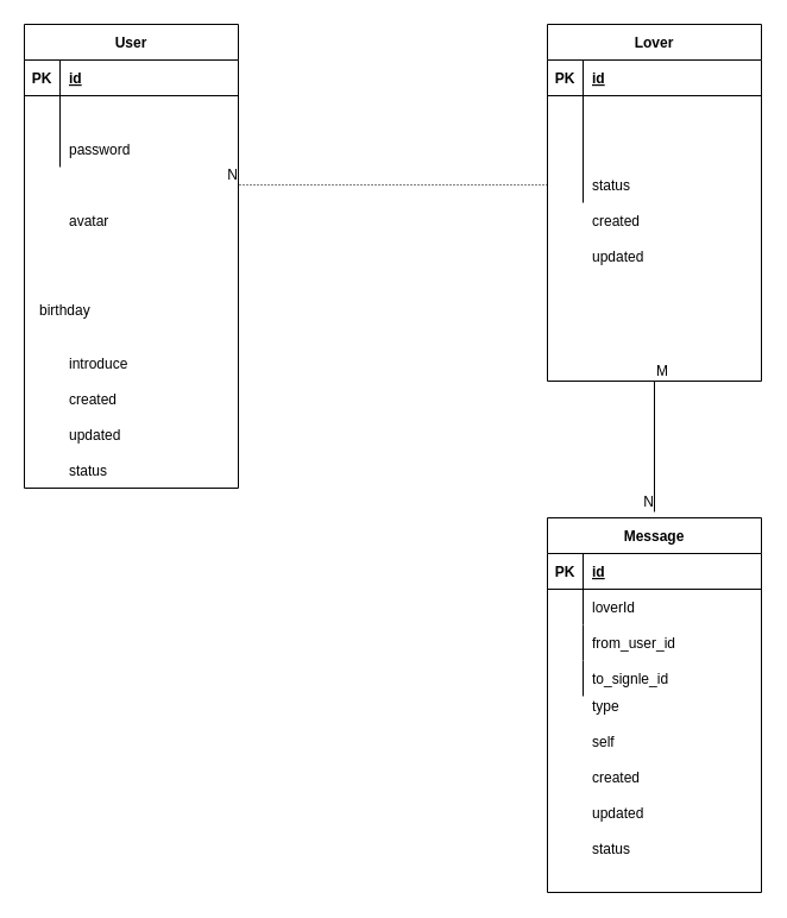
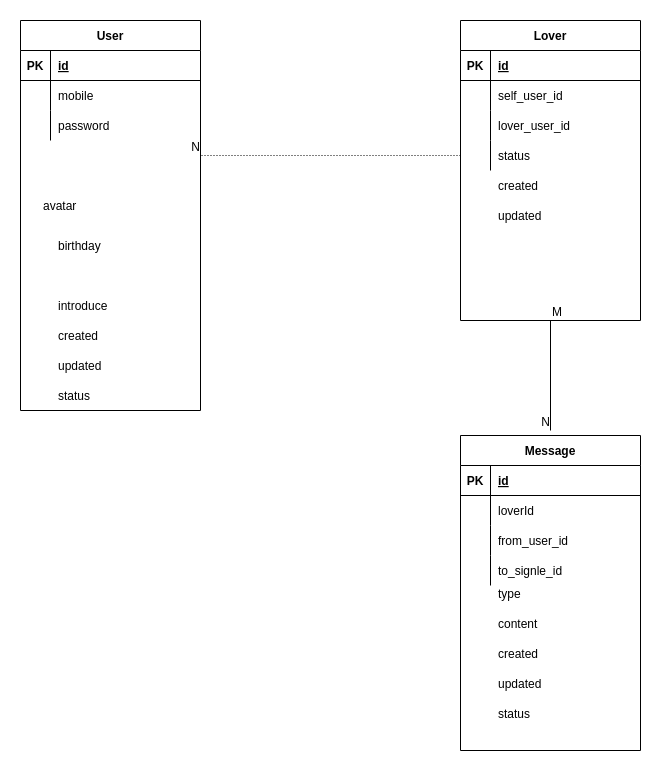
  <mxCell id="0" />
  <mxCell id="1" parent="0" />
  <mxCell id="2" value="" style="endArrow=none;html=1;rounded=0;dashed=1;dashPattern=1 2;exitX=0;exitY=0.5;exitDx=0;exitDy=0;entryX=1;entryY=0.5;entryDx=0;entryDy=0;" edge="1" parent="1" source="34" target="15"><mxGeometry relative="1" as="geometry"><mxPoint x="310" y="240" as="sourcePoint" /><mxPoint x="290" y="155" as="targetPoint" /></mxGeometry></mxCell>
  <mxCell id="3" value="N" style="resizable=0;html=1;align=right;verticalAlign=bottom;" connectable="0" vertex="1" parent="2"><mxGeometry x="1" relative="1" as="geometry" /></mxCell>
  <mxCell id="4" value="" style="group" vertex="1" connectable="0" parent="1"><mxGeometry x="20" y="20" width="180" height="390" as="geometry" /></mxCell>
  <mxCell id="5" value="User" style="shape=table;startSize=30;container=1;collapsible=1;childLayout=tableLayout;fixedRows=1;rowLines=0;fontStyle=1;align=center;resizeLast=1;" parent="4" vertex="1"><mxGeometry width="180" height="390" as="geometry" /></mxCell>
  <mxCell id="6" value="" style="shape=partialRectangle;collapsible=0;dropTarget=0;pointerEvents=0;fillColor=none;top=0;left=0;bottom=1;right=0;points=[[0,0.5],[1,0.5]];portConstraint=eastwest;" parent="5" vertex="1"><mxGeometry y="30" width="180" height="30" as="geometry" /></mxCell>
  <mxCell id="7" value="PK" style="shape=partialRectangle;connectable=0;fillColor=none;top=0;left=0;bottom=0;right=0;fontStyle=1;overflow=hidden;" parent="6" vertex="1"><mxGeometry width="30" height="30" as="geometry" /></mxCell>
  <mxCell id="8" value="id" style="shape=partialRectangle;connectable=0;fillColor=none;top=0;left=0;bottom=0;right=0;align=left;spacingLeft=6;fontStyle=5;overflow=hidden;" parent="6" vertex="1"><mxGeometry x="30" width="150" height="30" as="geometry" /></mxCell>
  <mxCell id="9" value="" style="shape=partialRectangle;collapsible=0;dropTarget=0;pointerEvents=0;fillColor=none;top=0;left=0;bottom=0;right=0;points=[[0,0.5],[1,0.5]];portConstraint=eastwest;" parent="5" vertex="1"><mxGeometry y="60" width="180" height="30" as="geometry" /></mxCell>
  <mxCell id="10" value="" style="shape=partialRectangle;connectable=0;fillColor=none;top=0;left=0;bottom=0;right=0;editable=1;overflow=hidden;" parent="9" vertex="1"><mxGeometry width="30" height="30" as="geometry" /></mxCell>
+ <mxCell id="11" value="mobile" style="shape=partialRectangle;connectable=0;fillColor=none;top=0;left=0;bottom=0;right=0;align=left;spacingLeft=6;overflow=hidden;" parent="9" vertex="1"><mxGeometry x="30" width="150" height="30" as="geometry" /></mxCell>
  <mxCell id="12" value="" style="shape=partialRectangle;collapsible=0;dropTarget=0;pointerEvents=0;fillColor=none;top=0;left=0;bottom=0;right=0;points=[[0,0.5],[1,0.5]];portConstraint=eastwest;" parent="5" vertex="1"><mxGeometry y="90" width="180" height="30" as="geometry" /></mxCell>
  <mxCell id="13" value="" style="shape=partialRectangle;connectable=0;fillColor=none;top=0;left=0;bottom=0;right=0;editable=1;overflow=hidden;" parent="12" vertex="1"><mxGeometry width="30" height="30" as="geometry" /></mxCell>
  <mxCell id="14" value="password" style="shape=partialRectangle;connectable=0;fillColor=none;top=0;left=0;bottom=0;right=0;align=left;spacingLeft=6;overflow=hidden;" parent="12" vertex="1"><mxGeometry x="30" width="150" height="30" as="geometry" /></mxCell>
  <mxCell id="15" value="" style="shape=partialRectangle;collapsible=0;dropTarget=0;pointerEvents=0;fillColor=none;top=0;left=0;bottom=0;right=0;points=[[0,0.5],[1,0.5]];portConstraint=eastwest;" parent="5" vertex="1"><mxGeometry y="120" width="180" height="30" as="geometry" /></mxCell>
  <mxCell id="16" value="" style="shape=partialRectangle;connectable=0;fillColor=none;top=0;left=0;bottom=0;right=0;editable=1;overflow=hidden;" parent="15" vertex="1"><mxGeometry width="30" height="30" as="geometry" /></mxCell>
- <mxCell id="17" value="avatar" style="shape=partialRectangle;connectable=0;fillColor=none;top=0;left=0;bottom=0;right=0;align=left;spacingLeft=6;overflow=hidden;" parent="4" vertex="1"><mxGeometry x="30" y="150" width="150" height="30" as="geometry" /></mxCell>
- <mxCell id="18" value="birthday" style="shape=partialRectangle;connectable=0;fillColor=none;top=0;left=0;bottom=0;right=0;align=left;spacingLeft=6;overflow=hidden;" parent="4" vertex="1"><mxGeometry x="5" y="225" width="150" height="30" as="geometry" /></mxCell>
+ <mxCell id="17" value="avatar" style="shape=partialRectangle;connectable=0;fillColor=none;top=0;left=0;bottom=0;right=0;align=left;spacingLeft=6;overflow=hidden;" parent="4" vertex="1"><mxGeometry x="15" y="170" width="150" height="30" as="geometry" /></mxCell>
+ <mxCell id="18" value="birthday" style="shape=partialRectangle;connectable=0;fillColor=none;top=0;left=0;bottom=0;right=0;align=left;spacingLeft=6;overflow=hidden;" parent="4" vertex="1"><mxGeometry x="30" y="210" width="150" height="30" as="geometry" /></mxCell>
  <mxCell id="19" value="introduce" style="shape=partialRectangle;connectable=0;fillColor=none;top=0;left=0;bottom=0;right=0;align=left;spacingLeft=6;overflow=hidden;" parent="4" vertex="1"><mxGeometry x="30" y="270" width="150" height="30" as="geometry" /></mxCell>
  <mxCell id="20" value="created" style="shape=partialRectangle;connectable=0;fillColor=none;top=0;left=0;bottom=0;right=0;align=left;spacingLeft=6;overflow=hidden;" parent="4" vertex="1"><mxGeometry x="30" y="300" width="150" height="30" as="geometry" /></mxCell>
  <mxCell id="21" value="updated" style="shape=partialRectangle;connectable=0;fillColor=none;top=0;left=0;bottom=0;right=0;align=left;spacingLeft=6;overflow=hidden;" vertex="1" parent="4"><mxGeometry x="30" y="330" width="150" height="30" as="geometry" /></mxCell>
  <mxCell id="22" value="status" style="shape=partialRectangle;connectable=0;fillColor=none;top=0;left=0;bottom=0;right=0;align=left;spacingLeft=6;overflow=hidden;" vertex="1" parent="4"><mxGeometry x="30" y="360" width="150" height="30" as="geometry" /></mxCell>
  <mxCell id="23" value="" style="group" vertex="1" connectable="0" parent="1"><mxGeometry x="460" y="20" width="180" height="300" as="geometry" /></mxCell>
  <mxCell id="24" value="Lover" style="shape=table;startSize=30;container=1;collapsible=1;childLayout=tableLayout;fixedRows=1;rowLines=0;fontStyle=1;align=center;resizeLast=1;" vertex="1" parent="23"><mxGeometry width="180" height="300" as="geometry" /></mxCell>
  <mxCell id="25" value="" style="shape=partialRectangle;collapsible=0;dropTarget=0;pointerEvents=0;fillColor=none;top=0;left=0;bottom=1;right=0;points=[[0,0.5],[1,0.5]];portConstraint=eastwest;" vertex="1" parent="24"><mxGeometry y="30" width="180" height="30" as="geometry" /></mxCell>
  <mxCell id="26" value="PK" style="shape=partialRectangle;connectable=0;fillColor=none;top=0;left=0;bottom=0;right=0;fontStyle=1;overflow=hidden;" vertex="1" parent="25"><mxGeometry width="30" height="30" as="geometry" /></mxCell>
  <mxCell id="27" value="id" style="shape=partialRectangle;connectable=0;fillColor=none;top=0;left=0;bottom=0;right=0;align=left;spacingLeft=6;fontStyle=5;overflow=hidden;" vertex="1" parent="25"><mxGeometry x="30" width="150" height="30" as="geometry" /></mxCell>
  <mxCell id="28" value="" style="shape=partialRectangle;collapsible=0;dropTarget=0;pointerEvents=0;fillColor=none;top=0;left=0;bottom=0;right=0;points=[[0,0.5],[1,0.5]];portConstraint=eastwest;" vertex="1" parent="24"><mxGeometry y="60" width="180" height="30" as="geometry" /></mxCell>
  <mxCell id="29" value="" style="shape=partialRectangle;connectable=0;fillColor=none;top=0;left=0;bottom=0;right=0;editable=1;overflow=hidden;" vertex="1" parent="28"><mxGeometry width="30" height="30" as="geometry" /></mxCell>
+ <mxCell id="30" value="self_user_id" style="shape=partialRectangle;connectable=0;fillColor=none;top=0;left=0;bottom=0;right=0;align=left;spacingLeft=6;overflow=hidden;" vertex="1" parent="28"><mxGeometry x="30" width="150" height="30" as="geometry" /></mxCell>
  <mxCell id="31" value="" style="shape=partialRectangle;collapsible=0;dropTarget=0;pointerEvents=0;fillColor=none;top=0;left=0;bottom=0;right=0;points=[[0,0.5],[1,0.5]];portConstraint=eastwest;" vertex="1" parent="24"><mxGeometry y="90" width="180" height="30" as="geometry" /></mxCell>
  <mxCell id="32" value="" style="shape=partialRectangle;connectable=0;fillColor=none;top=0;left=0;bottom=0;right=0;editable=1;overflow=hidden;" vertex="1" parent="31"><mxGeometry width="30" height="30" as="geometry" /></mxCell>
+ <mxCell id="33" value="lover_user_id" style="shape=partialRectangle;connectable=0;fillColor=none;top=0;left=0;bottom=0;right=0;align=left;spacingLeft=6;overflow=hidden;" vertex="1" parent="31"><mxGeometry x="30" width="150" height="30" as="geometry" /></mxCell>
  <mxCell id="34" value="" style="shape=partialRectangle;collapsible=0;dropTarget=0;pointerEvents=0;fillColor=none;top=0;left=0;bottom=0;right=0;points=[[0,0.5],[1,0.5]];portConstraint=eastwest;" vertex="1" parent="24"><mxGeometry y="120" width="180" height="30" as="geometry" /></mxCell>
  <mxCell id="35" value="" style="shape=partialRectangle;connectable=0;fillColor=none;top=0;left=0;bottom=0;right=0;editable=1;overflow=hidden;" vertex="1" parent="34"><mxGeometry width="30" height="30" as="geometry" /></mxCell>
  <mxCell id="36" value="status" style="shape=partialRectangle;connectable=0;fillColor=none;top=0;left=0;bottom=0;right=0;align=left;spacingLeft=6;overflow=hidden;" vertex="1" parent="34"><mxGeometry x="30" width="150" height="30" as="geometry" /></mxCell>
  <mxCell id="37" value="created" style="shape=partialRectangle;connectable=0;fillColor=none;top=0;left=0;bottom=0;right=0;align=left;spacingLeft=6;overflow=hidden;" vertex="1" parent="23"><mxGeometry x="30" y="150" width="150" height="30" as="geometry" /></mxCell>
  <mxCell id="38" value="updated" style="shape=partialRectangle;connectable=0;fillColor=none;top=0;left=0;bottom=0;right=0;align=left;spacingLeft=6;overflow=hidden;" vertex="1" parent="23"><mxGeometry x="30" y="180" width="150" height="30" as="geometry" /></mxCell>
  <mxCell id="39" value="" style="group" vertex="1" connectable="0" parent="1"><mxGeometry x="460" y="435" width="180" height="315" as="geometry" /></mxCell>
  <mxCell id="40" value="Message" style="shape=table;startSize=30;container=1;collapsible=1;childLayout=tableLayout;fixedRows=1;rowLines=0;fontStyle=1;align=center;resizeLast=1;" vertex="1" parent="39"><mxGeometry width="180" height="315" as="geometry" /></mxCell>
  <mxCell id="41" value="" style="shape=partialRectangle;collapsible=0;dropTarget=0;pointerEvents=0;fillColor=none;top=0;left=0;bottom=1;right=0;points=[[0,0.5],[1,0.5]];portConstraint=eastwest;" vertex="1" parent="40"><mxGeometry y="30" width="180" height="30" as="geometry" /></mxCell>
  <mxCell id="42" value="PK" style="shape=partialRectangle;connectable=0;fillColor=none;top=0;left=0;bottom=0;right=0;fontStyle=1;overflow=hidden;" vertex="1" parent="41"><mxGeometry width="30" height="30" as="geometry" /></mxCell>
  <mxCell id="43" value="id" style="shape=partialRectangle;connectable=0;fillColor=none;top=0;left=0;bottom=0;right=0;align=left;spacingLeft=6;fontStyle=5;overflow=hidden;" vertex="1" parent="41"><mxGeometry x="30" width="150" height="30" as="geometry" /></mxCell>
  <mxCell id="44" value="" style="shape=partialRectangle;collapsible=0;dropTarget=0;pointerEvents=0;fillColor=none;top=0;left=0;bottom=0;right=0;points=[[0,0.5],[1,0.5]];portConstraint=eastwest;" vertex="1" parent="40"><mxGeometry y="60" width="180" height="30" as="geometry" /></mxCell>
  <mxCell id="45" value="" style="shape=partialRectangle;connectable=0;fillColor=none;top=0;left=0;bottom=0;right=0;editable=1;overflow=hidden;" vertex="1" parent="44"><mxGeometry width="30" height="30" as="geometry" /></mxCell>
  <mxCell id="46" value="loverId" style="shape=partialRectangle;connectable=0;fillColor=none;top=0;left=0;bottom=0;right=0;align=left;spacingLeft=6;overflow=hidden;" vertex="1" parent="44"><mxGeometry x="30" width="150" height="30" as="geometry" /></mxCell>
  <mxCell id="47" value="" style="shape=partialRectangle;collapsible=0;dropTarget=0;pointerEvents=0;fillColor=none;top=0;left=0;bottom=0;right=0;points=[[0,0.5],[1,0.5]];portConstraint=eastwest;" vertex="1" parent="40"><mxGeometry y="90" width="180" height="30" as="geometry" /></mxCell>
  <mxCell id="48" value="" style="shape=partialRectangle;connectable=0;fillColor=none;top=0;left=0;bottom=0;right=0;editable=1;overflow=hidden;" vertex="1" parent="47"><mxGeometry width="30" height="30" as="geometry" /></mxCell>
  <mxCell id="49" value="from_user_id" style="shape=partialRectangle;connectable=0;fillColor=none;top=0;left=0;bottom=0;right=0;align=left;spacingLeft=6;overflow=hidden;" vertex="1" parent="47"><mxGeometry x="30" width="150" height="30" as="geometry" /></mxCell>
  <mxCell id="50" value="" style="shape=partialRectangle;collapsible=0;dropTarget=0;pointerEvents=0;fillColor=none;top=0;left=0;bottom=0;right=0;points=[[0,0.5],[1,0.5]];portConstraint=eastwest;" vertex="1" parent="40"><mxGeometry y="120" width="180" height="30" as="geometry" /></mxCell>
  <mxCell id="51" value="" style="shape=partialRectangle;connectable=0;fillColor=none;top=0;left=0;bottom=0;right=0;editable=1;overflow=hidden;" vertex="1" parent="50"><mxGeometry width="30" height="30" as="geometry" /></mxCell>
  <mxCell id="52" value="to_signle_id" style="shape=partialRectangle;connectable=0;fillColor=none;top=0;left=0;bottom=0;right=0;align=left;spacingLeft=6;overflow=hidden;" vertex="1" parent="50"><mxGeometry x="30" width="150" height="30" as="geometry" /></mxCell>
  <mxCell id="53" value="type" style="shape=partialRectangle;connectable=0;fillColor=none;top=0;left=0;bottom=0;right=0;align=left;spacingLeft=6;overflow=hidden;" vertex="1" parent="39"><mxGeometry x="30" y="142.5" width="150" height="30" as="geometry" /></mxCell>
- <mxCell id="54" value="self" style="shape=partialRectangle;connectable=0;fillColor=none;top=0;left=0;bottom=0;right=0;align=left;spacingLeft=6;overflow=hidden;" vertex="1" parent="39"><mxGeometry x="30" y="172.5" width="150" height="30" as="geometry" /></mxCell>
+ <mxCell id="54" value="content" style="shape=partialRectangle;connectable=0;fillColor=none;top=0;left=0;bottom=0;right=0;align=left;spacingLeft=6;overflow=hidden;" vertex="1" parent="39"><mxGeometry x="30" y="172.5" width="150" height="30" as="geometry" /></mxCell>
  <mxCell id="55" value="created" style="shape=partialRectangle;connectable=0;fillColor=none;top=0;left=0;bottom=0;right=0;align=left;spacingLeft=6;overflow=hidden;" vertex="1" parent="39"><mxGeometry x="30" y="202.5" width="150" height="30" as="geometry" /></mxCell>
  <mxCell id="56" value="updated" style="shape=partialRectangle;connectable=0;fillColor=none;top=0;left=0;bottom=0;right=0;align=left;spacingLeft=6;overflow=hidden;" vertex="1" parent="39"><mxGeometry x="30" y="232.5" width="150" height="30" as="geometry" /></mxCell>
  <mxCell id="57" value="status" style="shape=partialRectangle;connectable=0;fillColor=none;top=0;left=0;bottom=0;right=0;align=left;spacingLeft=6;overflow=hidden;" vertex="1" parent="39"><mxGeometry x="30" y="262.5" width="150" height="30" as="geometry" /></mxCell>
  <mxCell id="58" value="" style="endArrow=none;html=1;rounded=0;exitX=0.5;exitY=1;exitDx=0;exitDy=0;" edge="1" parent="1" source="24"><mxGeometry relative="1" as="geometry"><mxPoint x="250" y="440" as="sourcePoint" /><mxPoint x="550" y="430" as="targetPoint" /></mxGeometry></mxCell>
  <mxCell id="59" value="M" style="resizable=0;html=1;align=left;verticalAlign=bottom;" connectable="0" vertex="1" parent="58"><mxGeometry x="-1" relative="1" as="geometry" /></mxCell>
  <mxCell id="60" value="N" style="resizable=0;html=1;align=right;verticalAlign=bottom;" connectable="0" vertex="1" parent="58"><mxGeometry x="1" relative="1" as="geometry" /></mxCell>
